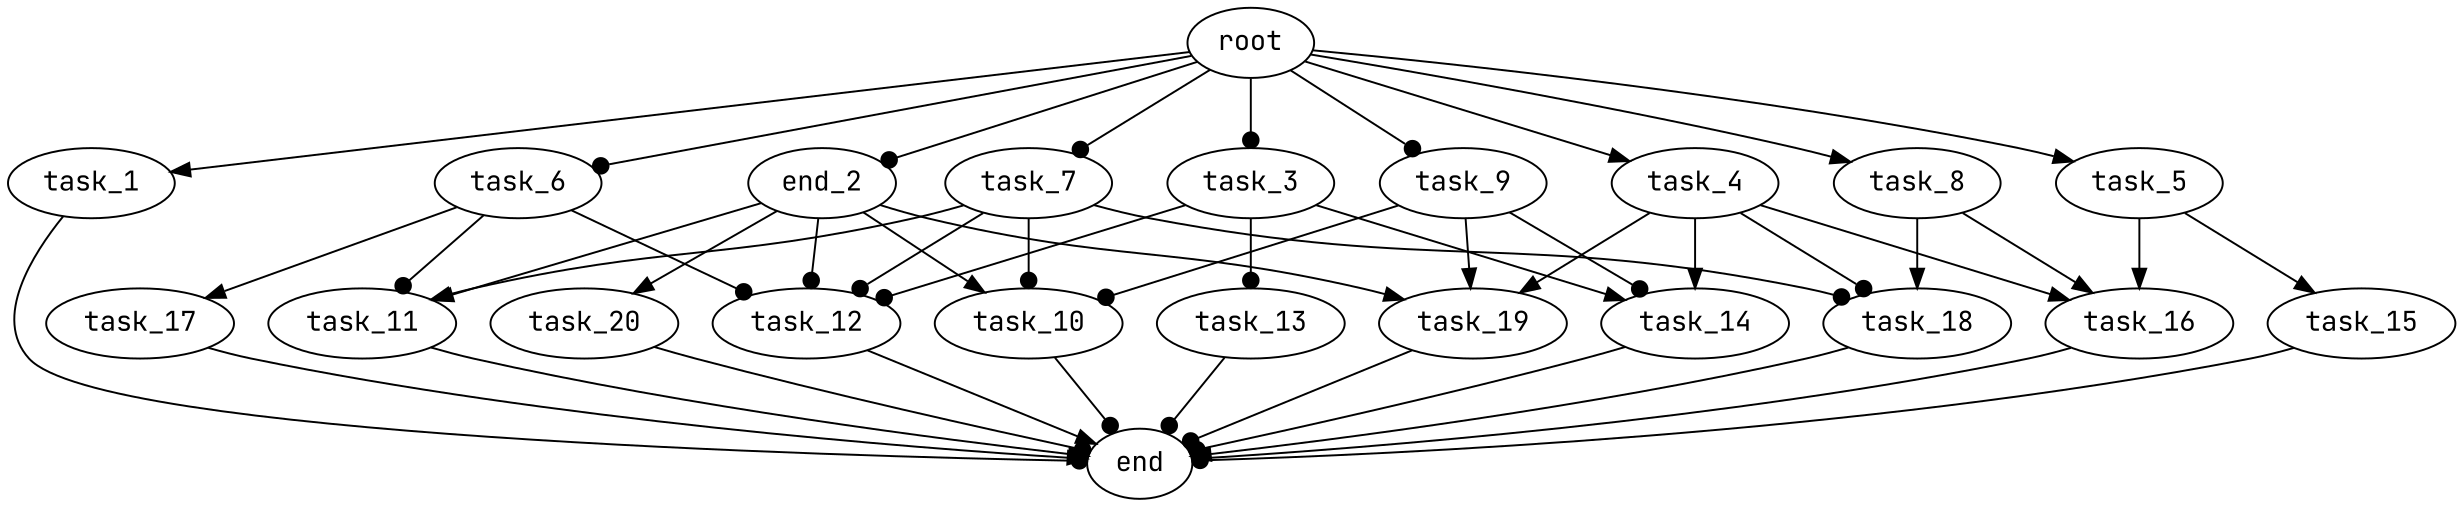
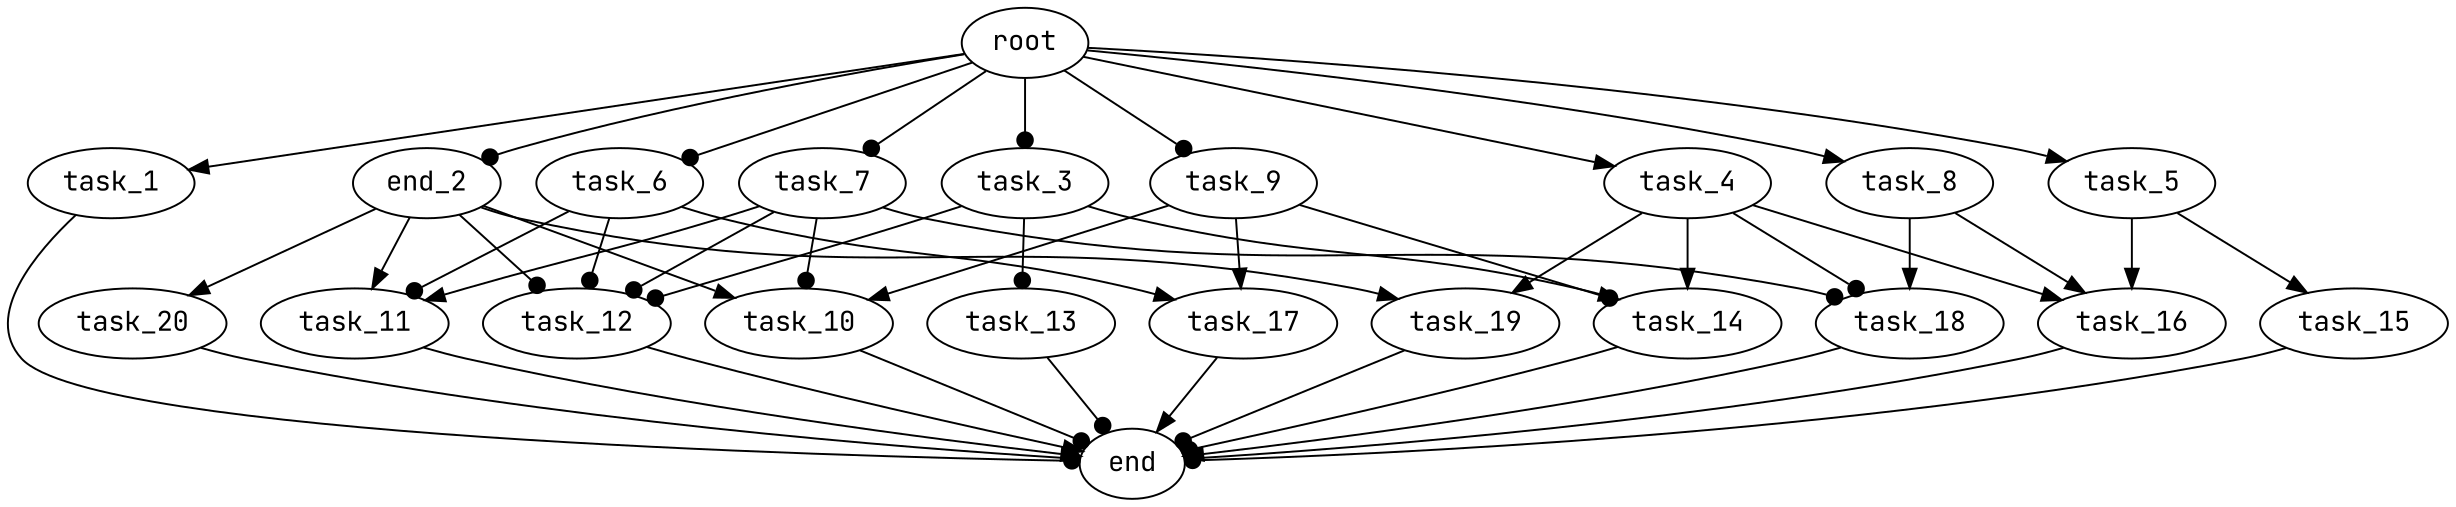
  digraph {
    fontname="JetBrains Mono"
    node [fontname="JetBrains Mono"]
    edge [arrowhead=dot fontname="JetBrains Mono"]
    root
    task_1
    n3 [label=end_2]
    task_3
    task_4
    task_5
    task_6
    task_7
    task_8
    task_9
    end
    task_10
    task_11
    task_12
    task_19
    task_20
    task_13
    task_14
    task_16
    task_18
    task_15
    task_17
    root -> task_1 [arrowhead=normal]
    root -> n3
    root -> task_3
    root -> task_4 [arrowhead=normal]
    root -> task_5 [arrowhead=normal]
    root -> task_6
    root -> task_7
    root -> task_8 [arrowhead=normal]
    root -> task_9
    task_1 -> end
    n3 -> task_10 [arrowhead=normal]
    n3 -> task_11 [arrowhead=normal]
    n3 -> task_12
    n3 -> task_19 [arrowhead=normal]
    n3 -> task_20 [arrowhead=normal]
    task_3 -> task_12
    task_3 -> task_13
    task_3 -> task_14 [arrowhead=normal]
    task_4 -> task_19 [arrowhead=normal]
    task_4 -> task_14 [arrowhead=normal]
    task_4 -> task_16 [arrowhead=normal]
    task_4 -> task_18
    task_5 -> task_16 [arrowhead=normal]
    task_5 -> task_15 [arrowhead=normal]
    task_6 -> task_11
    task_6 -> task_12
    task_6 -> task_17 [arrowhead=normal]
    task_7 -> task_10
    task_7 -> task_11 [arrowhead=normal]
    task_7 -> task_12
    task_7 -> task_18
    task_8 -> task_16 [arrowhead=normal]
    task_8 -> task_18 [arrowhead=normal]
-   task_9 -> task_10
+   task_9 -> task_10 [arrowhead=normal]
    task_9 -> task_14
-   task_9 -> task_19 [arrowhead=normal]
+   task_9 -> task_17 [arrowhead=normal]
    task_10 -> end
    task_11 -> end [arrowhead=normal]
    task_12 -> end [arrowhead=normal]
    task_19 -> end
    task_20 -> end
    task_13 -> end
    task_14 -> end
    task_16 -> end
    task_18 -> end [arrowhead=normal]
    task_15 -> end
    task_17 -> end [arrowhead=normal]
  }
